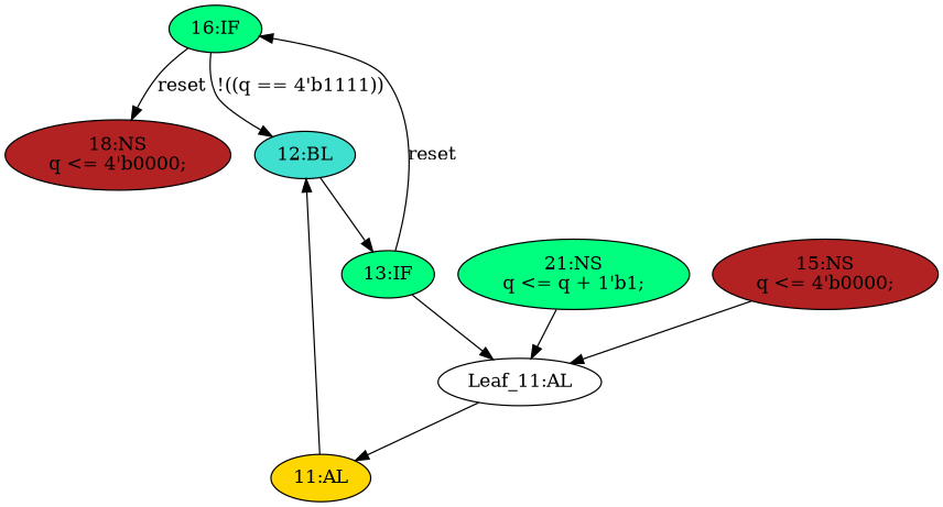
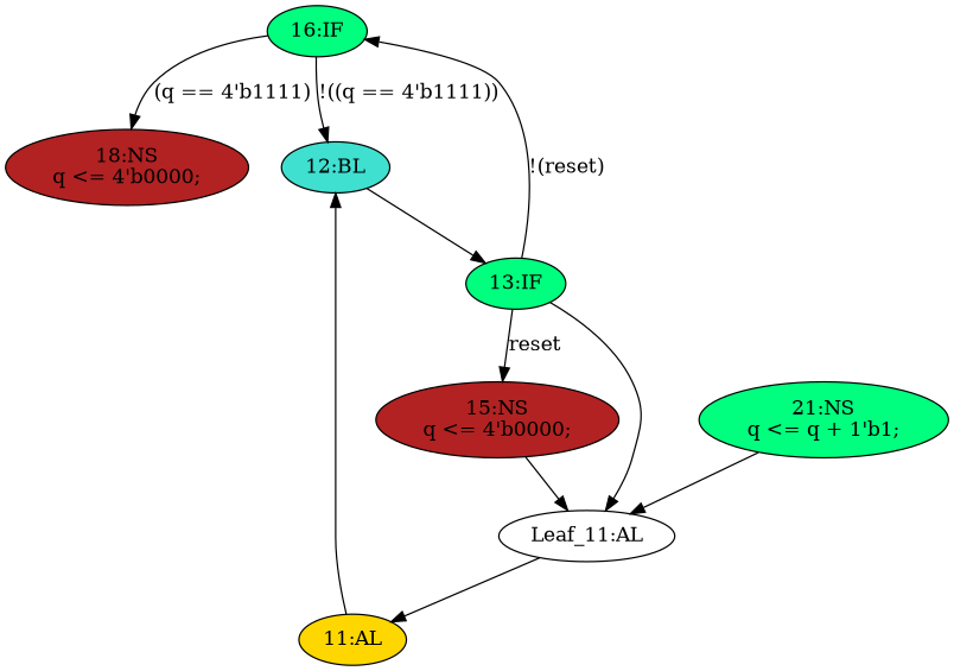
  strict digraph {
    node [fillcolor=springgreen statements="[]" style=filled typ=NonblockingSubstitution]
    edge [cond="[]" lineno=None]
    n1 [ast="<pyverilog.vparser.ast.IfStatement object at 0x7f30231e4ed0>" label="16:IF" typ=IfStatement]
    n2 [ast="<pyverilog.vparser.ast.NonblockingSubstitution object at 0x7f30231e4890>" fillcolor=firebrick label="18:NS\nq <= 4'b0000;" statements="[<pyverilog.vparser.ast.NonblockingSubstitution object at 0x7f30231e4890>]"]
    n3 [ast="<pyverilog.vparser.ast.Block object at 0x7f30234b50d0>" fillcolor=turquoise label="12:BL" typ=Block]
    n4 [ast="<pyverilog.vparser.ast.NonblockingSubstitution object at 0x7f30231f2150>" label="21:NS\nq <= q + 1'b1;" statements="[<pyverilog.vparser.ast.NonblockingSubstitution object at 0x7f30231f2150>]"]
    n5 [def_var="['q']" label="Leaf_11:AL" fillcolor="" statements="" style="" typ=""]
    n6 [ast="<pyverilog.vparser.ast.Always object at 0x7f30234b5e10>" clk_sens=True fillcolor=gold label="11:AL" sens="['clk', 'reset']" typ=Always use_var="['reset', 'q']"]
    n7 [ast="<pyverilog.vparser.ast.IfStatement object at 0x7f30231f7390>" label="13:IF" typ=IfStatement]
    n8 [ast="<pyverilog.vparser.ast.NonblockingSubstitution object at 0x7f3023196910>" fillcolor=firebrick label="15:NS\nq <= 4'b0000;" statements="[<pyverilog.vparser.ast.NonblockingSubstitution object at 0x7f3023196910>]"]
-   n1 -> n2 [cond="['q']" label=reset lineno=16]
+   n1 -> n2 [cond="['q']" label="(q == 4'b1111)" lineno=16]
    n1 -> n3 [cond="['q']" label="!((q == 4'b1111))" lineno=16]
    n3 -> n7
    n4 -> n5
    n5 -> n6 [cond="" lineno=""]
    n6 -> n3
-   n7 -> n1 [cond="['reset']" label=reset lineno=13]
+   n7 -> n1 [cond="['reset']" label="!(reset)" lineno=13]
    n7 -> n5
+   n7 -> n8 [cond="['reset']" label=reset lineno=13]
    n8 -> n5
  }
